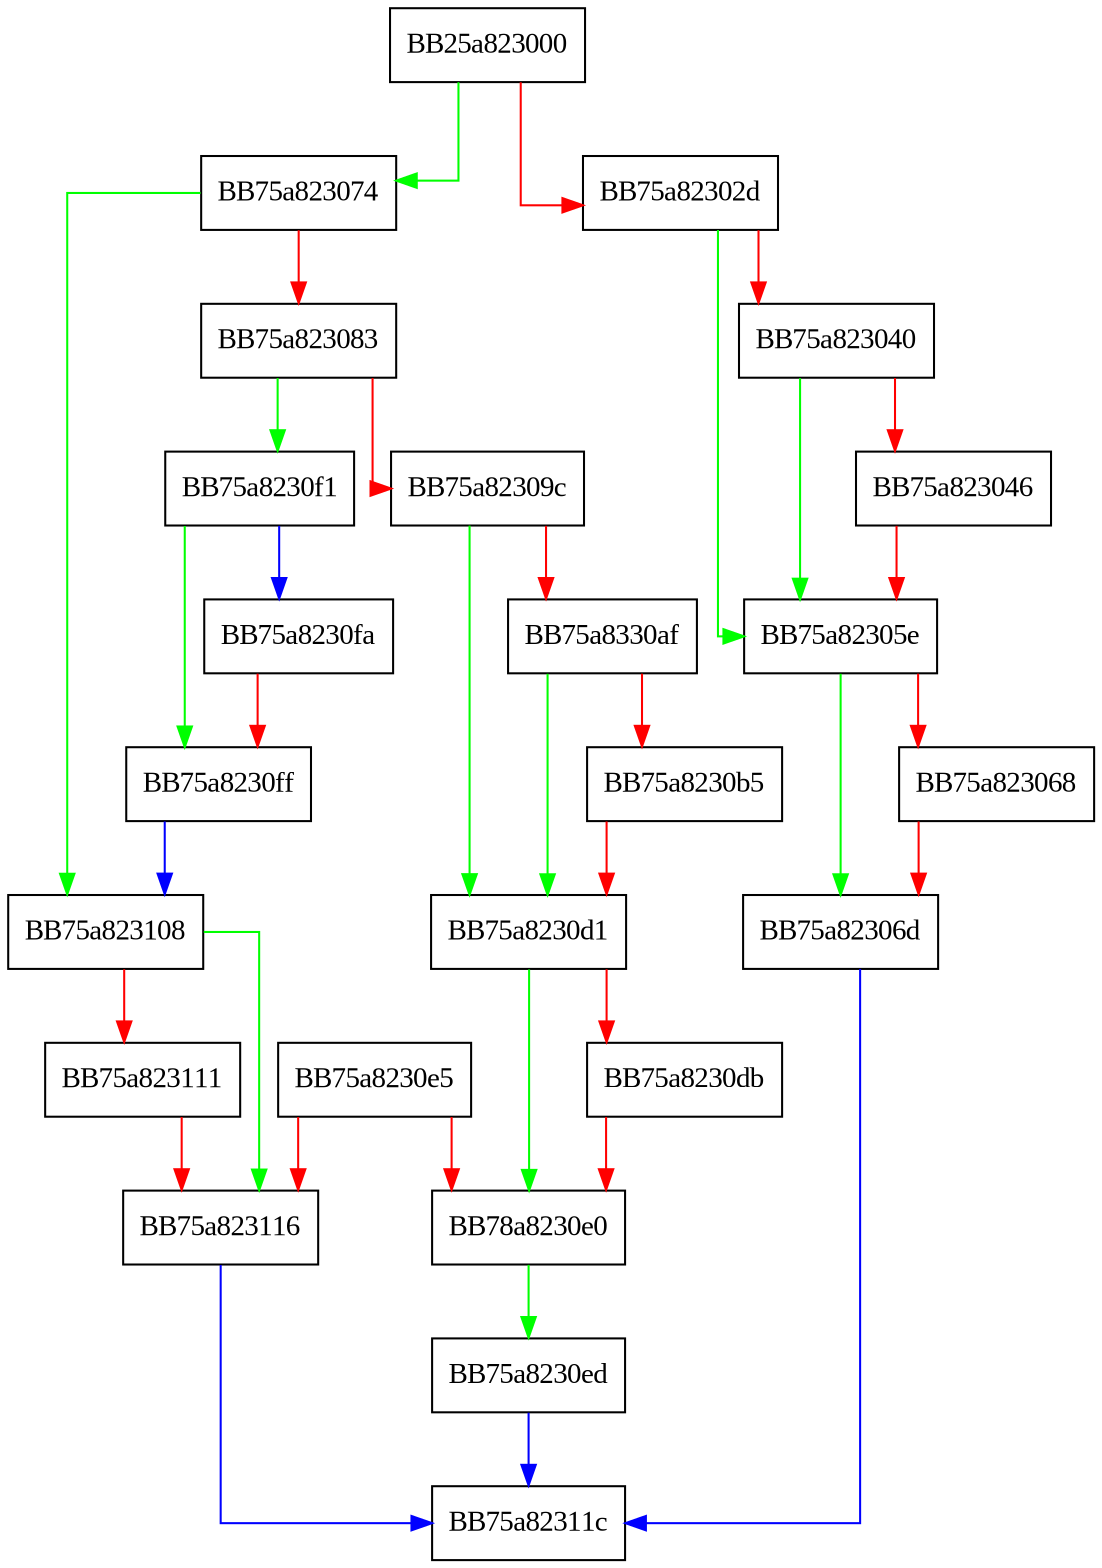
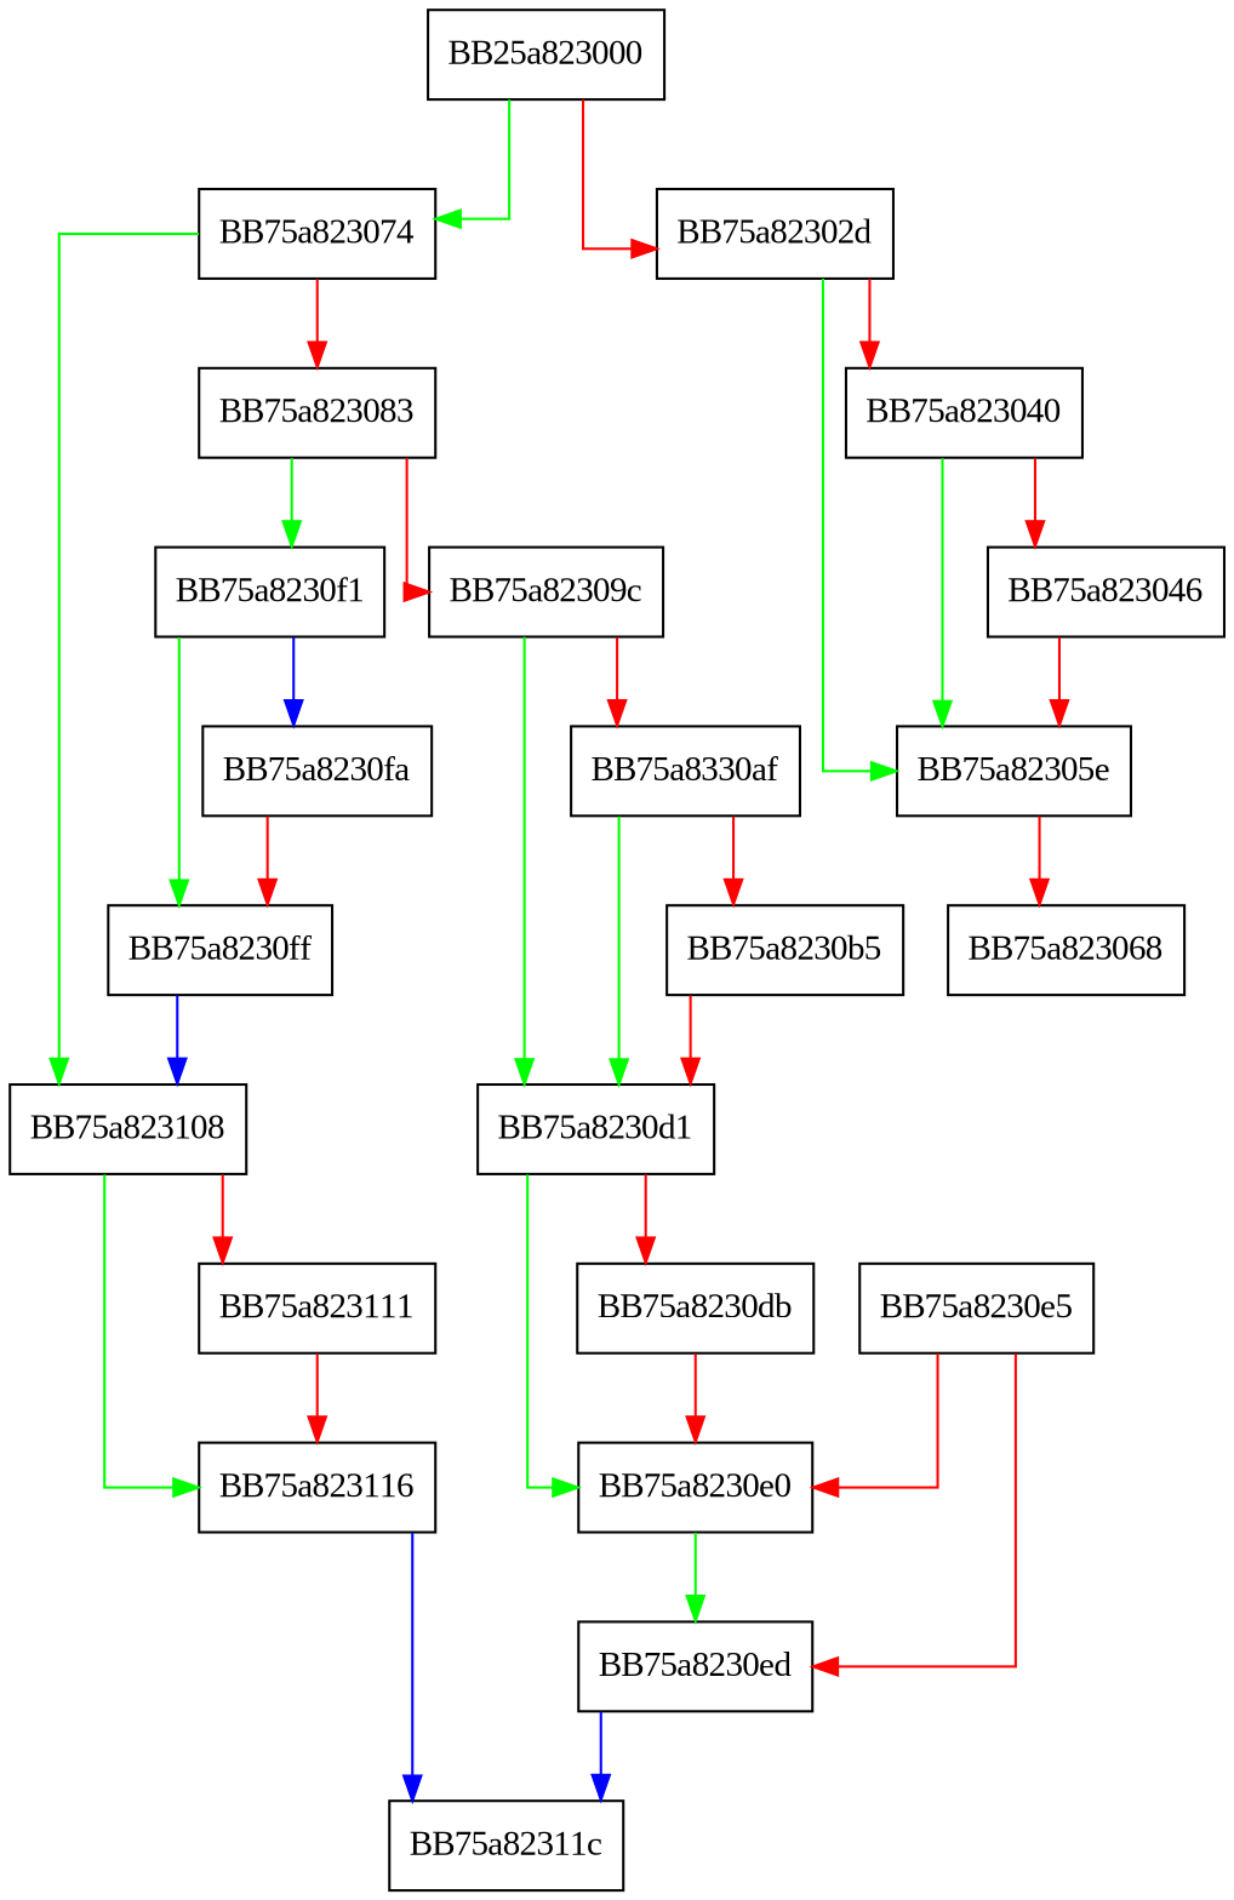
  digraph {
    fontname="Liberation Serif"
    splines=ortho
    node [fontname="Liberation Serif" shape=box]
    edge [color=red fontname="Liberation Serif"]
    n1 [label=BB25a823000]
    BB75a823074
    BB75a82302d
    BB75a823108
    BB75a823083
    BB75a82305e
    BB75a823040
    BB75a823116
    BB75a823111
    BB75a8230f1
    BB75a82309c
-   BB75a82306d
    BB75a823068
    BB75a823046
    BB75a82311c
    BB75a8230ff
    BB75a8230fa
    BB75a8230d1
    n19 [label=BB75a8330af]
-   BB75a8230e0 [label=BB78a8230e0]
+   BB75a8230e0
    BB75a8230db
    BB75a8230b5
    BB75a8230ed
    BB75a8230e5
    n1 -> BB75a823074 [color=green]
    n1 -> BB75a82302d
    BB75a823074 -> BB75a823108 [color=green]
    BB75a823074 -> BB75a823083
    BB75a82302d -> BB75a82305e [color=green]
    BB75a82302d -> BB75a823040
    BB75a823108 -> BB75a823116 [color=green]
    BB75a823108 -> BB75a823111
    BB75a823083 -> BB75a8230f1 [color=green]
    BB75a823083 -> BB75a82309c
-   BB75a82305e -> BB75a82306d [color=green]
    BB75a82305e -> BB75a823068
    BB75a823040 -> BB75a82305e [color=green]
    BB75a823040 -> BB75a823046
    BB75a823116 -> BB75a82311c [color=blue]
    BB75a823111 -> BB75a823116
    BB75a8230f1 -> BB75a8230ff [color=green]
    BB75a8230f1 -> BB75a8230fa [color=blue]
    BB75a82309c -> BB75a8230d1 [color=green]
    BB75a82309c -> n19
-   BB75a82306d -> BB75a82311c [color=blue]
-   BB75a823068 -> BB75a82306d
    BB75a823046 -> BB75a82305e
    BB75a8230ff -> BB75a823108 [color=blue]
    BB75a8230fa -> BB75a8230ff
    BB75a8230d1 -> BB75a8230e0 [color=green]
    BB75a8230d1 -> BB75a8230db
    n19 -> BB75a8230d1 [color=green]
    n19 -> BB75a8230b5
    BB75a8230e0 -> BB75a8230ed [color=green]
    BB75a8230db -> BB75a8230e0
    BB75a8230b5 -> BB75a8230d1
    BB75a8230ed -> BB75a82311c [color=blue]
    BB75a8230e5 -> BB75a8230e0
-   BB75a8230e5 -> BB75a823116
+   BB75a8230e5 -> BB75a8230ed
  }
